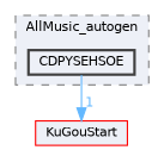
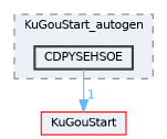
  digraph {
    compound=true
    node [fillcolor="#edf0f7" fontname=Helvetica fontsize=10 shape=box]
    n1 [color=grey25 height=0.2 label=CDPYSEHSOE style="filled,bold" width=0.4]
    n2 [color=red height=0.2 label=KuGouStart style=filled width=0.4]
    subgraph cluster_1 {
      bgcolor="#edf0f7"
      fontname=Helvetica
      fontsize=10
-     label=AllMusic_autogen
+     label=KuGouStart_autogen
      pencolor=grey50
      style="filled,dashed"
      n1
    }
    n1 -> n2 [color=steelblue1 fontcolor=steelblue1 fontname=Helvetica fontsize=10 headlabel=1 labeldistance=1.5 labelfontname=Helvetica labelfontsize=10]
  }
